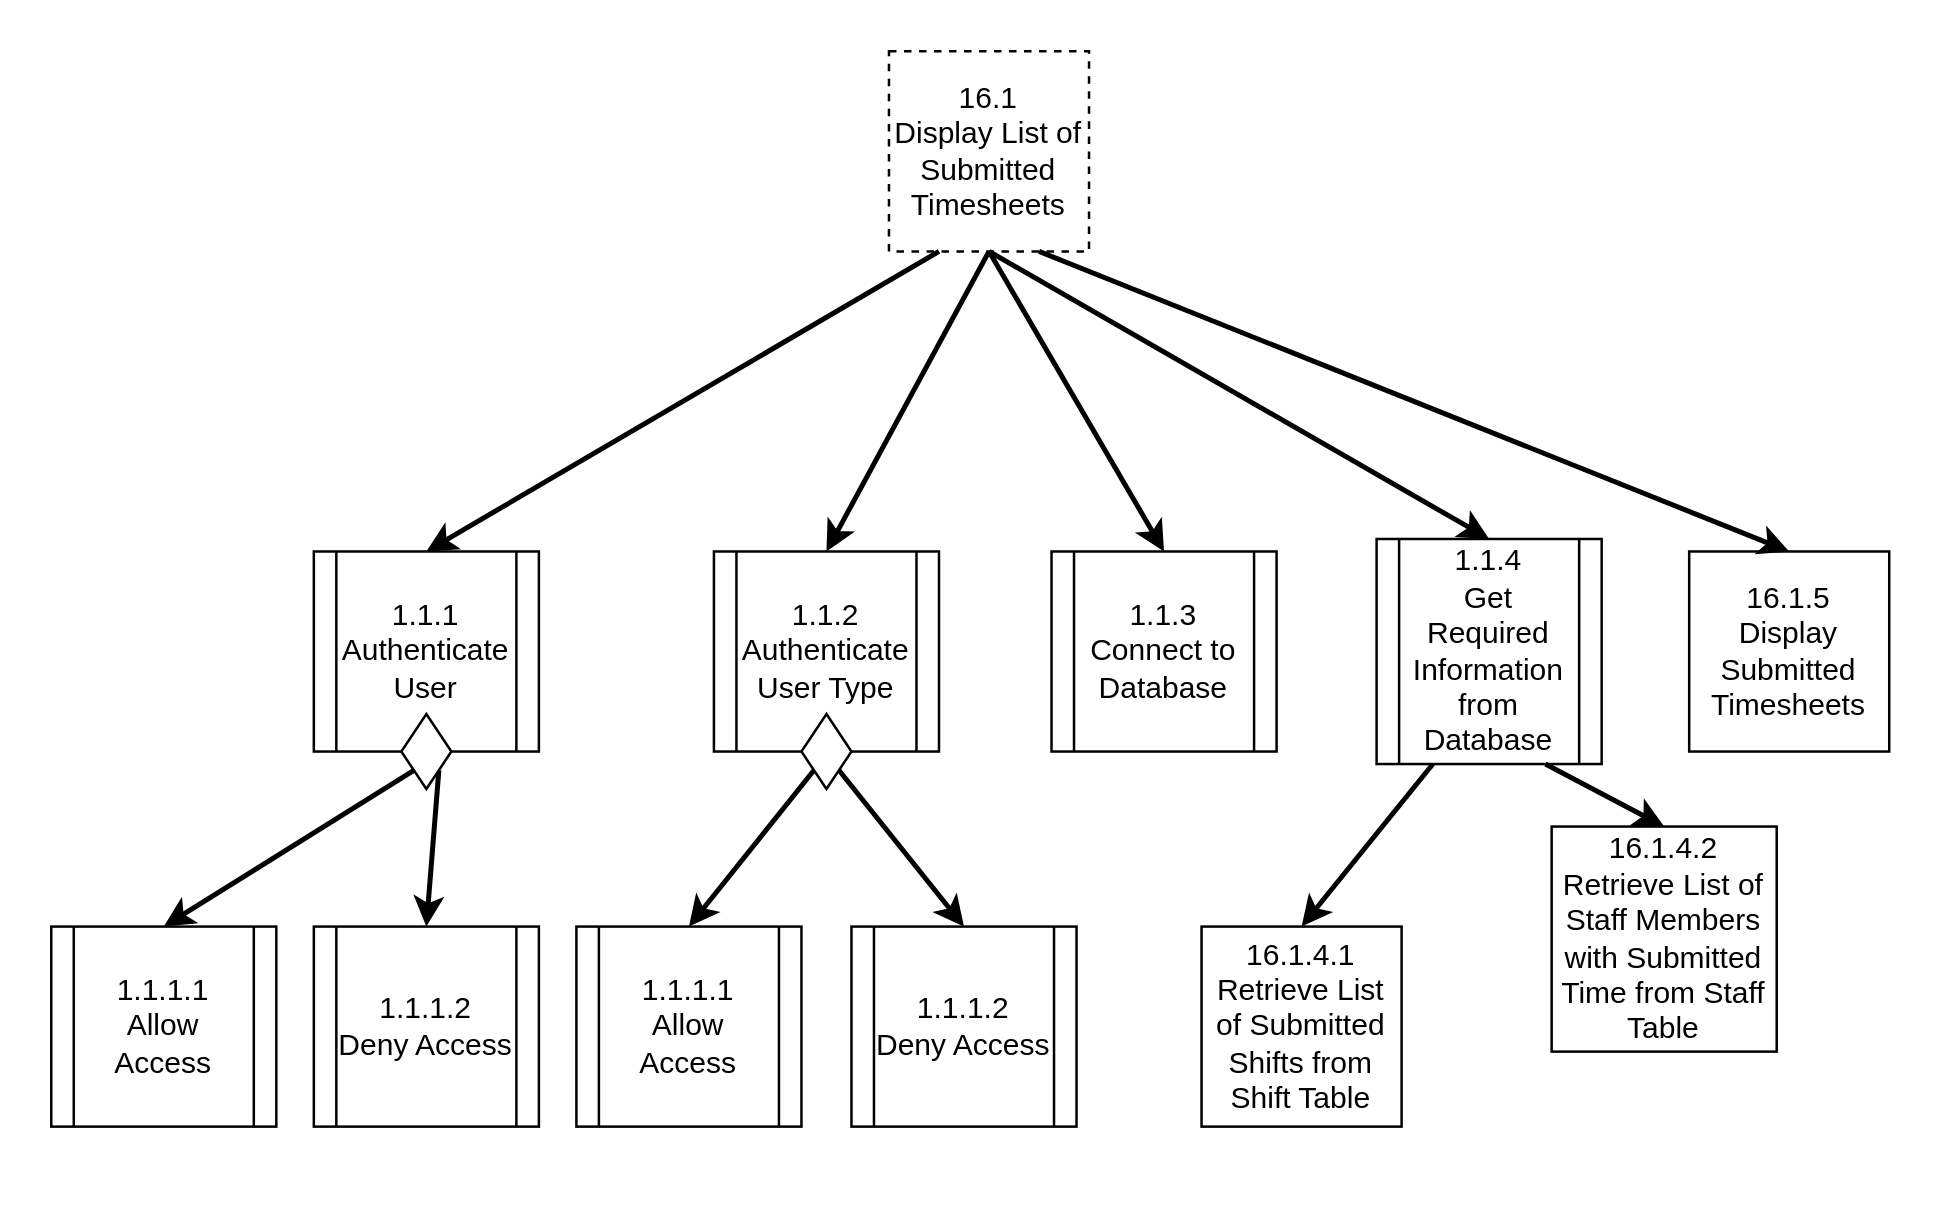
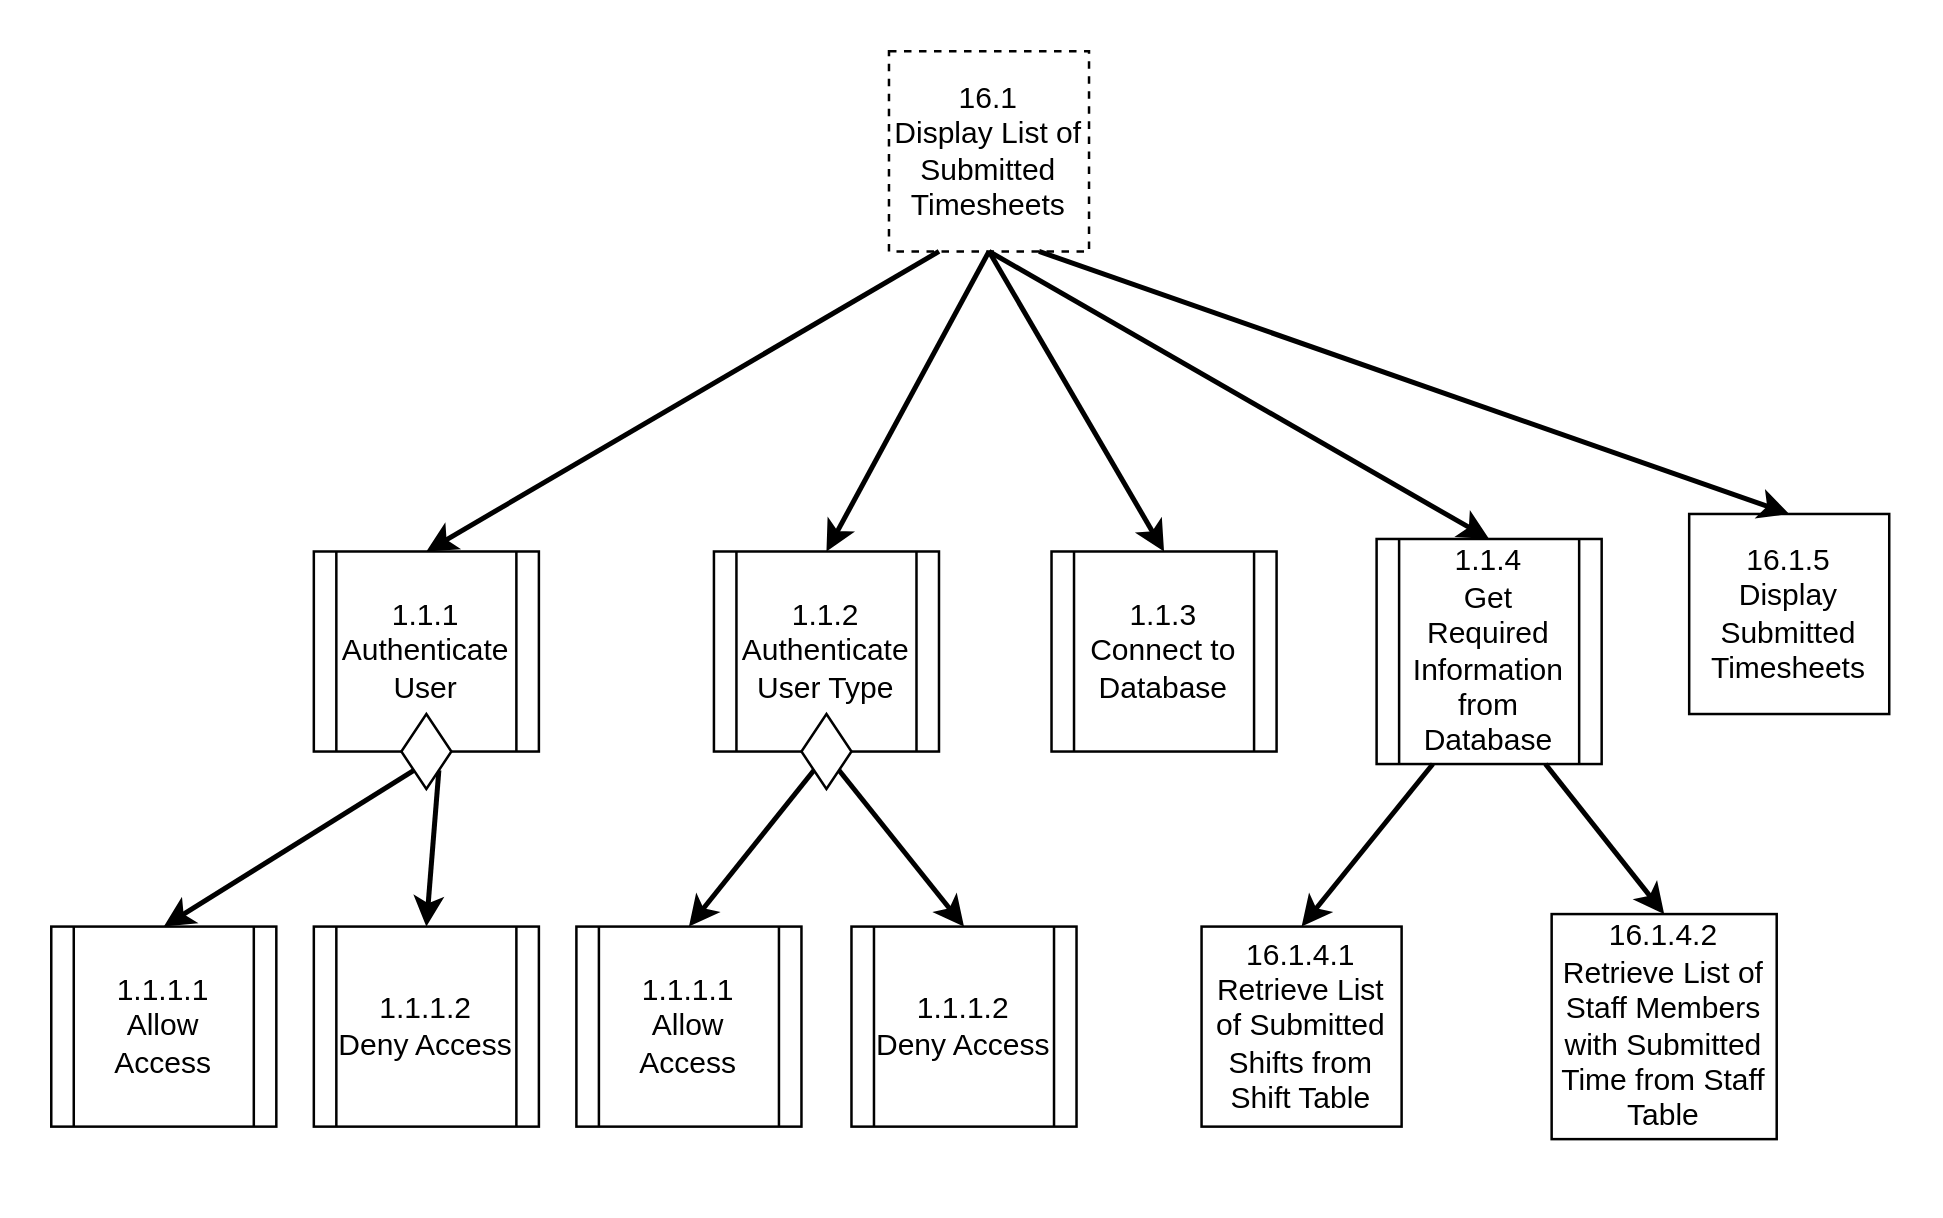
  <mxCell id="0" />
  <mxCell id="1" parent="0" />
  <mxCell id="2" value="16.1&lt;br&gt;Display List of Submitted Timesheets" style="whiteSpace=wrap;html=1;aspect=fixed;dashed=1;" vertex="1" parent="1"><mxGeometry x="355" y="20" width="80" height="80" as="geometry" /></mxCell>
  <mxCell id="3" value="" style="endArrow=classic;html=1;" edge="1" parent="1"><mxGeometry width="50" height="50" relative="1" as="geometry"><mxPoint x="120" y="460" as="sourcePoint" /><mxPoint x="120" y="460" as="targetPoint" /></mxGeometry></mxCell>
- <mxCell id="4" value="16.1.5&lt;br&gt;Display Submitted Timesheets" style="whiteSpace=wrap;html=1;aspect=fixed;" vertex="1" parent="1"><mxGeometry x="675" y="220" width="80" height="80" as="geometry" /></mxCell>
+ <mxCell id="4" value="16.1.5&lt;br&gt;Display Submitted Timesheets" style="whiteSpace=wrap;html=1;aspect=fixed;" vertex="1" parent="1"><mxGeometry x="675" y="205" width="80" height="80" as="geometry" /></mxCell>
  <mxCell id="5" value="" style="endArrow=classic;html=1;exitX=0;exitY=1;exitDx=0;exitDy=0;entryX=0.5;entryY=0;entryDx=0;entryDy=0;strokeWidth=2;" edge="1" parent="1" source="12" target="11"><mxGeometry width="50" height="50" relative="1" as="geometry"><mxPoint x="200" y="360" as="sourcePoint" /><mxPoint x="130" y="420" as="targetPoint" /></mxGeometry></mxCell>
  <mxCell id="6" value="" style="endArrow=classic;html=1;exitX=0.75;exitY=1;exitDx=0;exitDy=0;strokeWidth=2;entryX=0.5;entryY=0;entryDx=0;entryDy=0;" edge="1" parent="1" source="2" target="4"><mxGeometry width="50" height="50" relative="1" as="geometry"><mxPoint x="495" y="190" as="sourcePoint" /><mxPoint x="520" y="220" as="targetPoint" /></mxGeometry></mxCell>
  <mxCell id="7" value="" style="endArrow=classic;html=1;exitX=0.25;exitY=1;exitDx=0;exitDy=0;entryX=0.5;entryY=0;entryDx=0;entryDy=0;strokeWidth=2;" edge="1" parent="1" source="2" target="9"><mxGeometry width="50" height="50" relative="1" as="geometry"><mxPoint x="245" y="140" as="sourcePoint" /><mxPoint x="95" y="220" as="targetPoint" /></mxGeometry></mxCell>
  <mxCell id="8" value="" style="endArrow=classic;html=1;strokeWidth=2;entryX=0.5;entryY=0;entryDx=0;entryDy=0;exitX=1;exitY=1;exitDx=0;exitDy=0;" edge="1" parent="1" source="12" target="10"><mxGeometry width="50" height="50" relative="1" as="geometry"><mxPoint x="120" y="330" as="sourcePoint" /><mxPoint x="20" y="420" as="targetPoint" /></mxGeometry></mxCell>
  <mxCell id="9" value="&lt;span style=&quot;white-space: normal&quot;&gt;1.1.1&lt;br&gt;&lt;/span&gt;Authenticate User" style="shape=process;whiteSpace=wrap;html=1;backgroundOutline=1;" vertex="1" parent="1"><mxGeometry x="125" y="220" width="90" height="80" as="geometry" /></mxCell>
  <mxCell id="10" value="1.1.1.2&lt;br&gt;Deny Access" style="shape=process;whiteSpace=wrap;html=1;backgroundOutline=1;" vertex="1" parent="1"><mxGeometry x="125" y="370" width="90" height="80" as="geometry" /></mxCell>
  <mxCell id="11" value="1.1.1.1&lt;br&gt;Allow Access" style="shape=process;whiteSpace=wrap;html=1;backgroundOutline=1;" vertex="1" parent="1"><mxGeometry x="20" y="370" width="90" height="80" as="geometry" /></mxCell>
  <mxCell id="12" value="" style="rhombus;whiteSpace=wrap;html=1;fillColor=#FFFFFF;" vertex="1" parent="1"><mxGeometry x="160" y="285" width="20" height="30" as="geometry" /></mxCell>
  <mxCell id="13" value="" style="endArrow=classic;html=1;" edge="1" parent="1"><mxGeometry width="50" height="50" relative="1" as="geometry"><mxPoint x="340" y="465" as="sourcePoint" /><mxPoint x="340" y="465" as="targetPoint" /></mxGeometry></mxCell>
  <mxCell id="14" value="" style="endArrow=classic;html=1;exitX=0;exitY=1;exitDx=0;exitDy=0;strokeWidth=2;entryX=0.5;entryY=0;entryDx=0;entryDy=0;" edge="1" parent="1" source="17" target="19"><mxGeometry width="50" height="50" relative="1" as="geometry"><mxPoint x="415" y="360" as="sourcePoint" /><mxPoint x="250" y="390" as="targetPoint" /></mxGeometry></mxCell>
  <mxCell id="15" value="" style="endArrow=classic;html=1;strokeWidth=2;exitX=1;exitY=1;exitDx=0;exitDy=0;entryX=0.5;entryY=0;entryDx=0;entryDy=0;" edge="1" parent="1" source="17" target="20"><mxGeometry width="50" height="50" relative="1" as="geometry"><mxPoint x="335" y="330" as="sourcePoint" /><mxPoint x="370" y="380" as="targetPoint" /></mxGeometry></mxCell>
  <mxCell id="16" value="&lt;span style=&quot;white-space: normal&quot;&gt;1.1.2&lt;br&gt;&lt;/span&gt;Authenticate User Type" style="shape=process;whiteSpace=wrap;html=1;backgroundOutline=1;" vertex="1" parent="1"><mxGeometry x="285" y="220" width="90" height="80" as="geometry" /></mxCell>
  <mxCell id="17" value="" style="rhombus;whiteSpace=wrap;html=1;fillColor=#FFFFFF;" vertex="1" parent="1"><mxGeometry x="320" y="285" width="20" height="30" as="geometry" /></mxCell>
  <mxCell id="18" value="" style="endArrow=classic;html=1;exitX=0.5;exitY=1;exitDx=0;exitDy=0;entryX=0.5;entryY=0;entryDx=0;entryDy=0;strokeWidth=2;" edge="1" parent="1" source="2" target="16"><mxGeometry width="50" height="50" relative="1" as="geometry"><mxPoint x="402.5" y="120" as="sourcePoint" /><mxPoint x="197.5" y="240" as="targetPoint" /></mxGeometry></mxCell>
  <mxCell id="19" value="1.1.1.1&lt;br&gt;Allow Access" style="shape=process;whiteSpace=wrap;html=1;backgroundOutline=1;" vertex="1" parent="1"><mxGeometry x="230" y="370" width="90" height="80" as="geometry" /></mxCell>
  <mxCell id="20" value="1.1.1.2&lt;br&gt;Deny Access" style="shape=process;whiteSpace=wrap;html=1;backgroundOutline=1;" vertex="1" parent="1"><mxGeometry x="340" y="370" width="90" height="80" as="geometry" /></mxCell>
  <mxCell id="21" value="1.1.4&lt;br&gt;Get Required Information from Database" style="shape=process;whiteSpace=wrap;html=1;backgroundOutline=1;" vertex="1" parent="1"><mxGeometry x="550" y="215" width="90" height="90" as="geometry" /></mxCell>
  <mxCell id="22" value="" style="endArrow=classic;html=1;strokeWidth=2;entryX=0.5;entryY=0;entryDx=0;entryDy=0;exitX=0.75;exitY=1;exitDx=0;exitDy=0;" edge="1" parent="1" source="21" target="28"><mxGeometry width="50" height="50" relative="1" as="geometry"><mxPoint x="583" y="305" as="sourcePoint" /><mxPoint x="670" y="365" as="targetPoint" /></mxGeometry></mxCell>
  <mxCell id="23" value="" style="endArrow=classic;html=1;strokeWidth=2;entryX=0.5;entryY=0;entryDx=0;entryDy=0;exitX=0.25;exitY=1;exitDx=0;exitDy=0;" edge="1" parent="1" source="21" target="27"><mxGeometry width="50" height="50" relative="1" as="geometry"><mxPoint x="608" y="305" as="sourcePoint" /><mxPoint x="660" y="365" as="targetPoint" /></mxGeometry></mxCell>
  <mxCell id="24" value="" style="endArrow=classic;html=1;exitX=0.5;exitY=1;exitDx=0;exitDy=0;entryX=0.5;entryY=0;entryDx=0;entryDy=0;strokeWidth=2;" edge="1" parent="1" source="2" target="21"><mxGeometry width="50" height="50" relative="1" as="geometry"><mxPoint x="475" y="130" as="sourcePoint" /><mxPoint x="475" y="250" as="targetPoint" /></mxGeometry></mxCell>
  <mxCell id="25" value="1.1.3&lt;br&gt;Connect to Database" style="shape=process;whiteSpace=wrap;html=1;backgroundOutline=1;" vertex="1" parent="1"><mxGeometry x="420" y="220" width="90" height="80" as="geometry" /></mxCell>
  <mxCell id="26" value="" style="endArrow=classic;html=1;entryX=0.5;entryY=0;entryDx=0;entryDy=0;strokeWidth=2;exitX=0.5;exitY=1;exitDx=0;exitDy=0;" edge="1" parent="1" source="2" target="25"><mxGeometry width="50" height="50" relative="1" as="geometry"><mxPoint x="405" y="110" as="sourcePoint" /><mxPoint x="670" y="225" as="targetPoint" /></mxGeometry></mxCell>
  <mxCell id="27" value="16.1.4.1&lt;br&gt;Retrieve List of Submitted Shifts from Shift Table" style="whiteSpace=wrap;html=1;aspect=fixed;" vertex="1" parent="1"><mxGeometry x="480" y="370" width="80" height="80" as="geometry" /></mxCell>
- <mxCell id="28" value="16.1.4.2&lt;br&gt;Retrieve List of Staff Members with Submitted Time from Staff Table" style="whiteSpace=wrap;html=1;aspect=fixed;" vertex="1" parent="1"><mxGeometry x="620" y="330" width="90" height="90" as="geometry" /></mxCell>
+ <mxCell id="28" value="16.1.4.2&lt;br&gt;Retrieve List of Staff Members with Submitted Time from Staff Table" style="whiteSpace=wrap;html=1;aspect=fixed;" vertex="1" parent="1"><mxGeometry x="620" y="365" width="90" height="90" as="geometry" /></mxCell>
